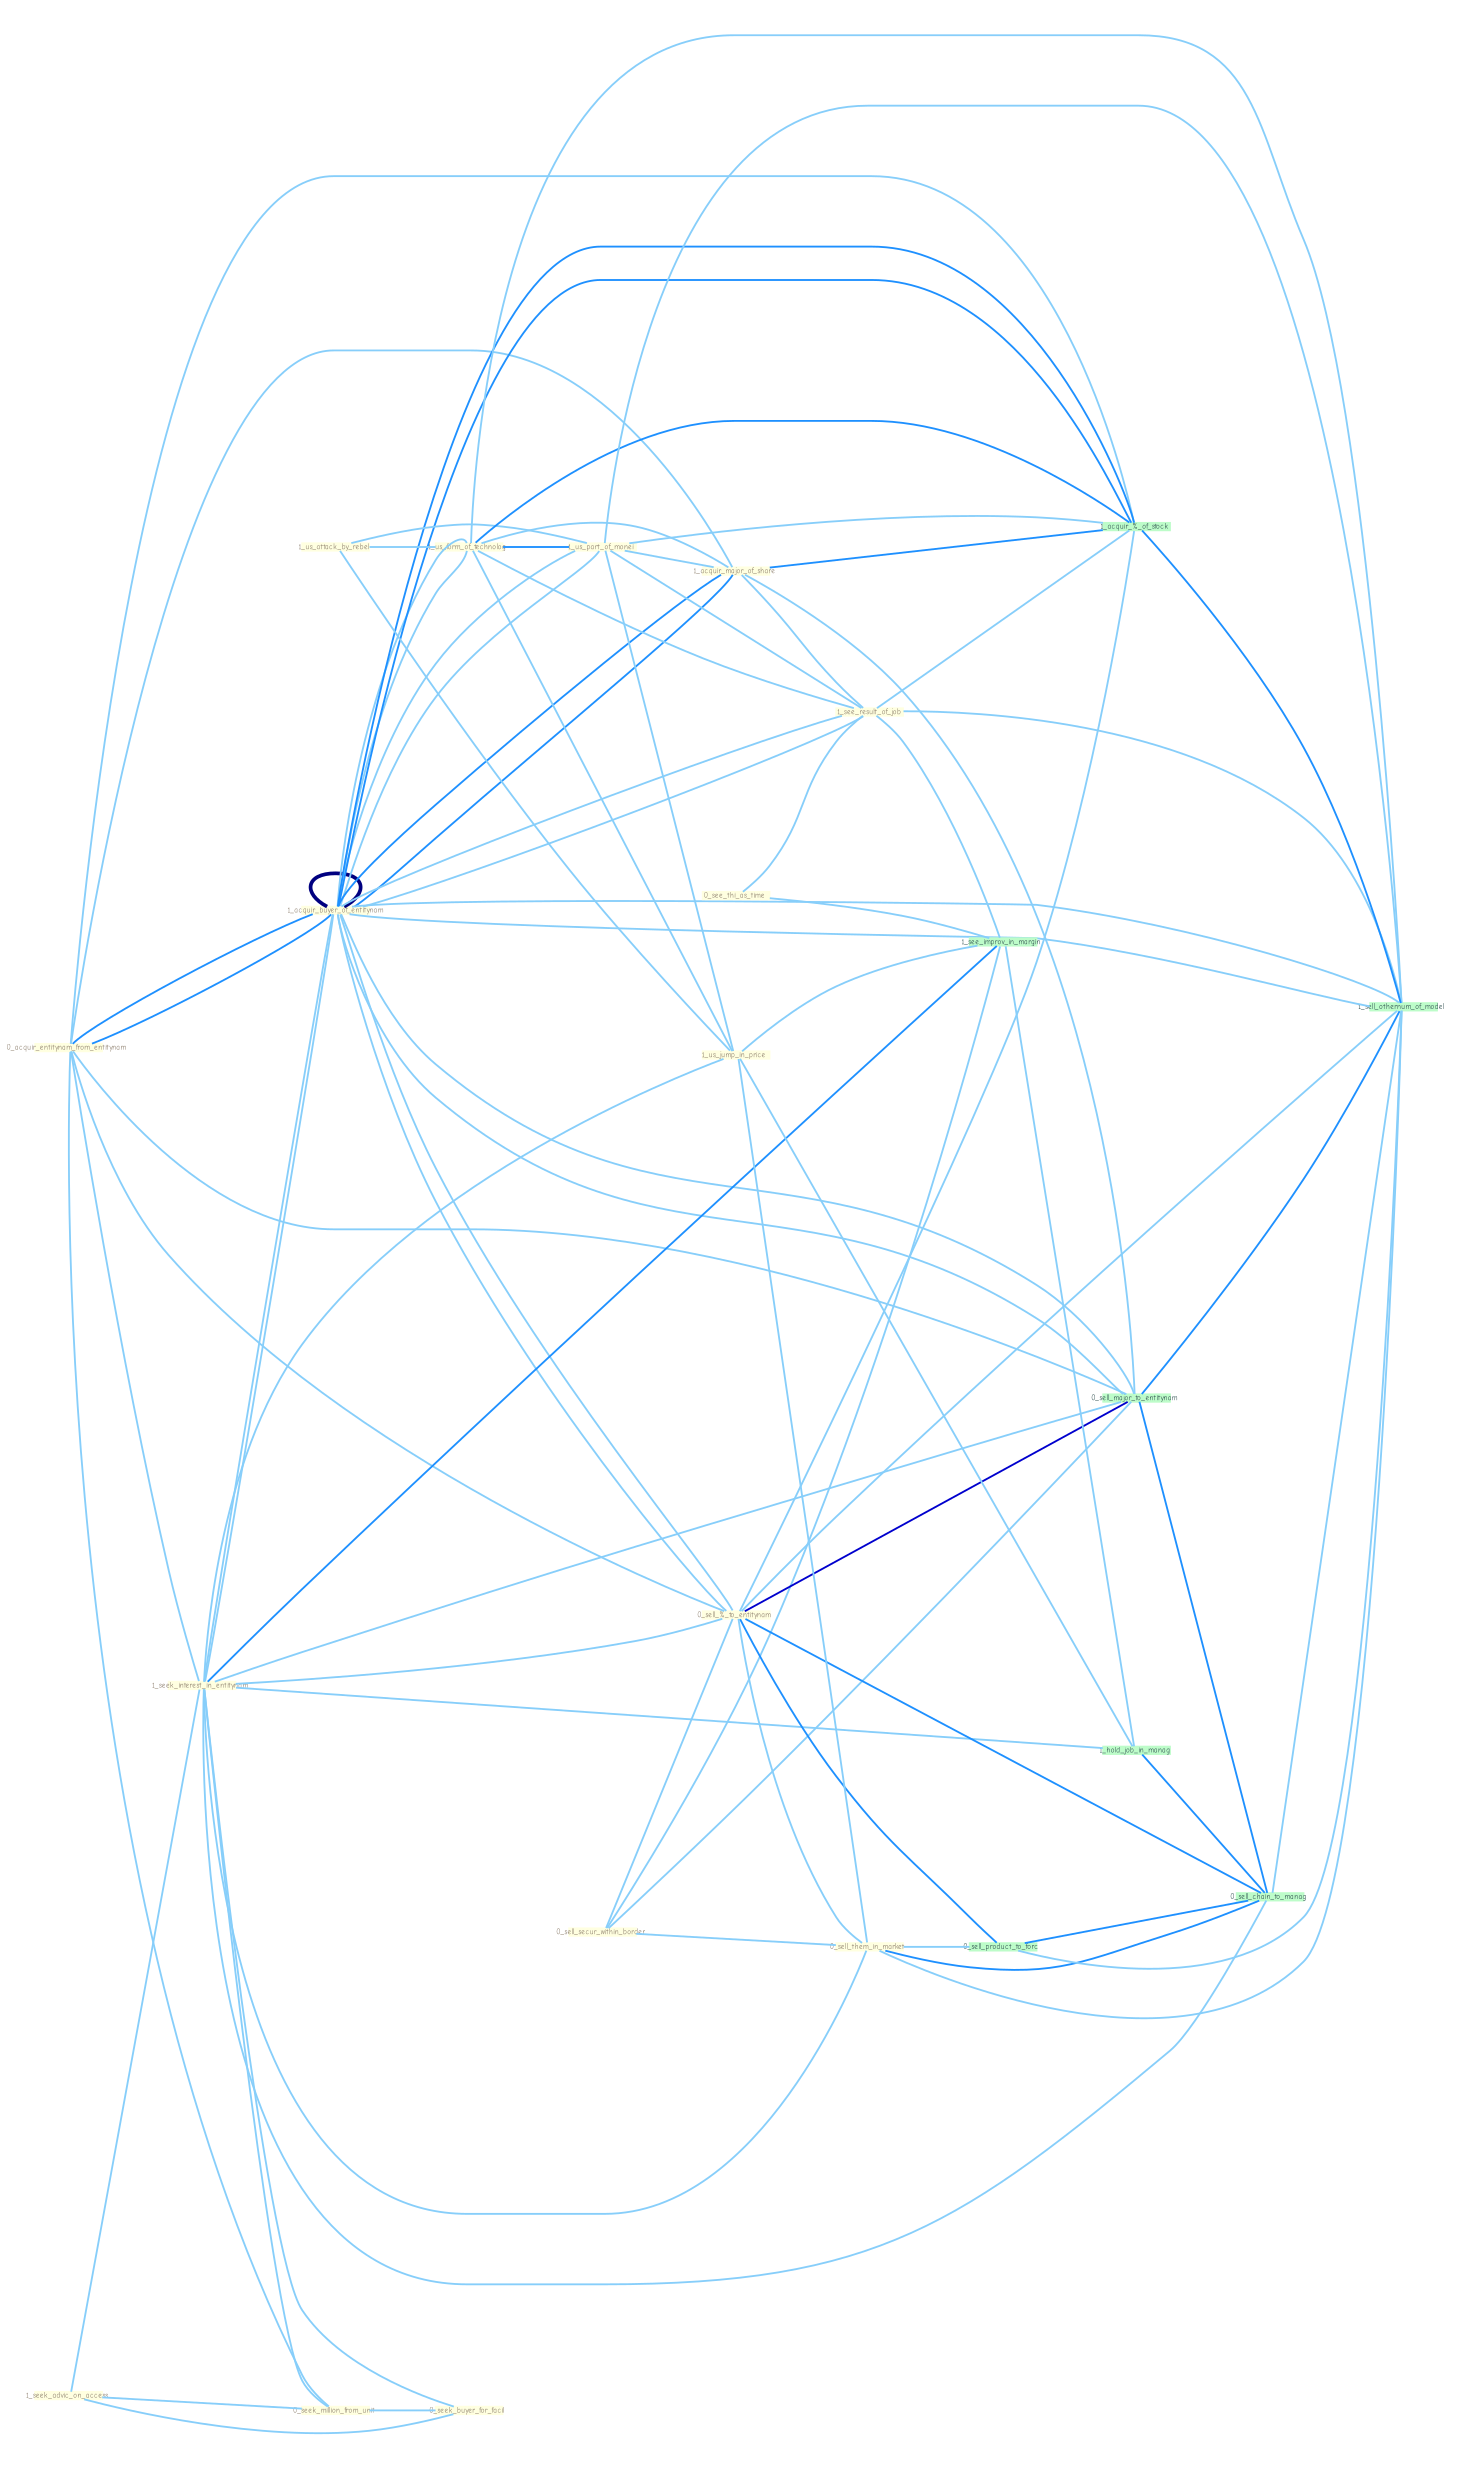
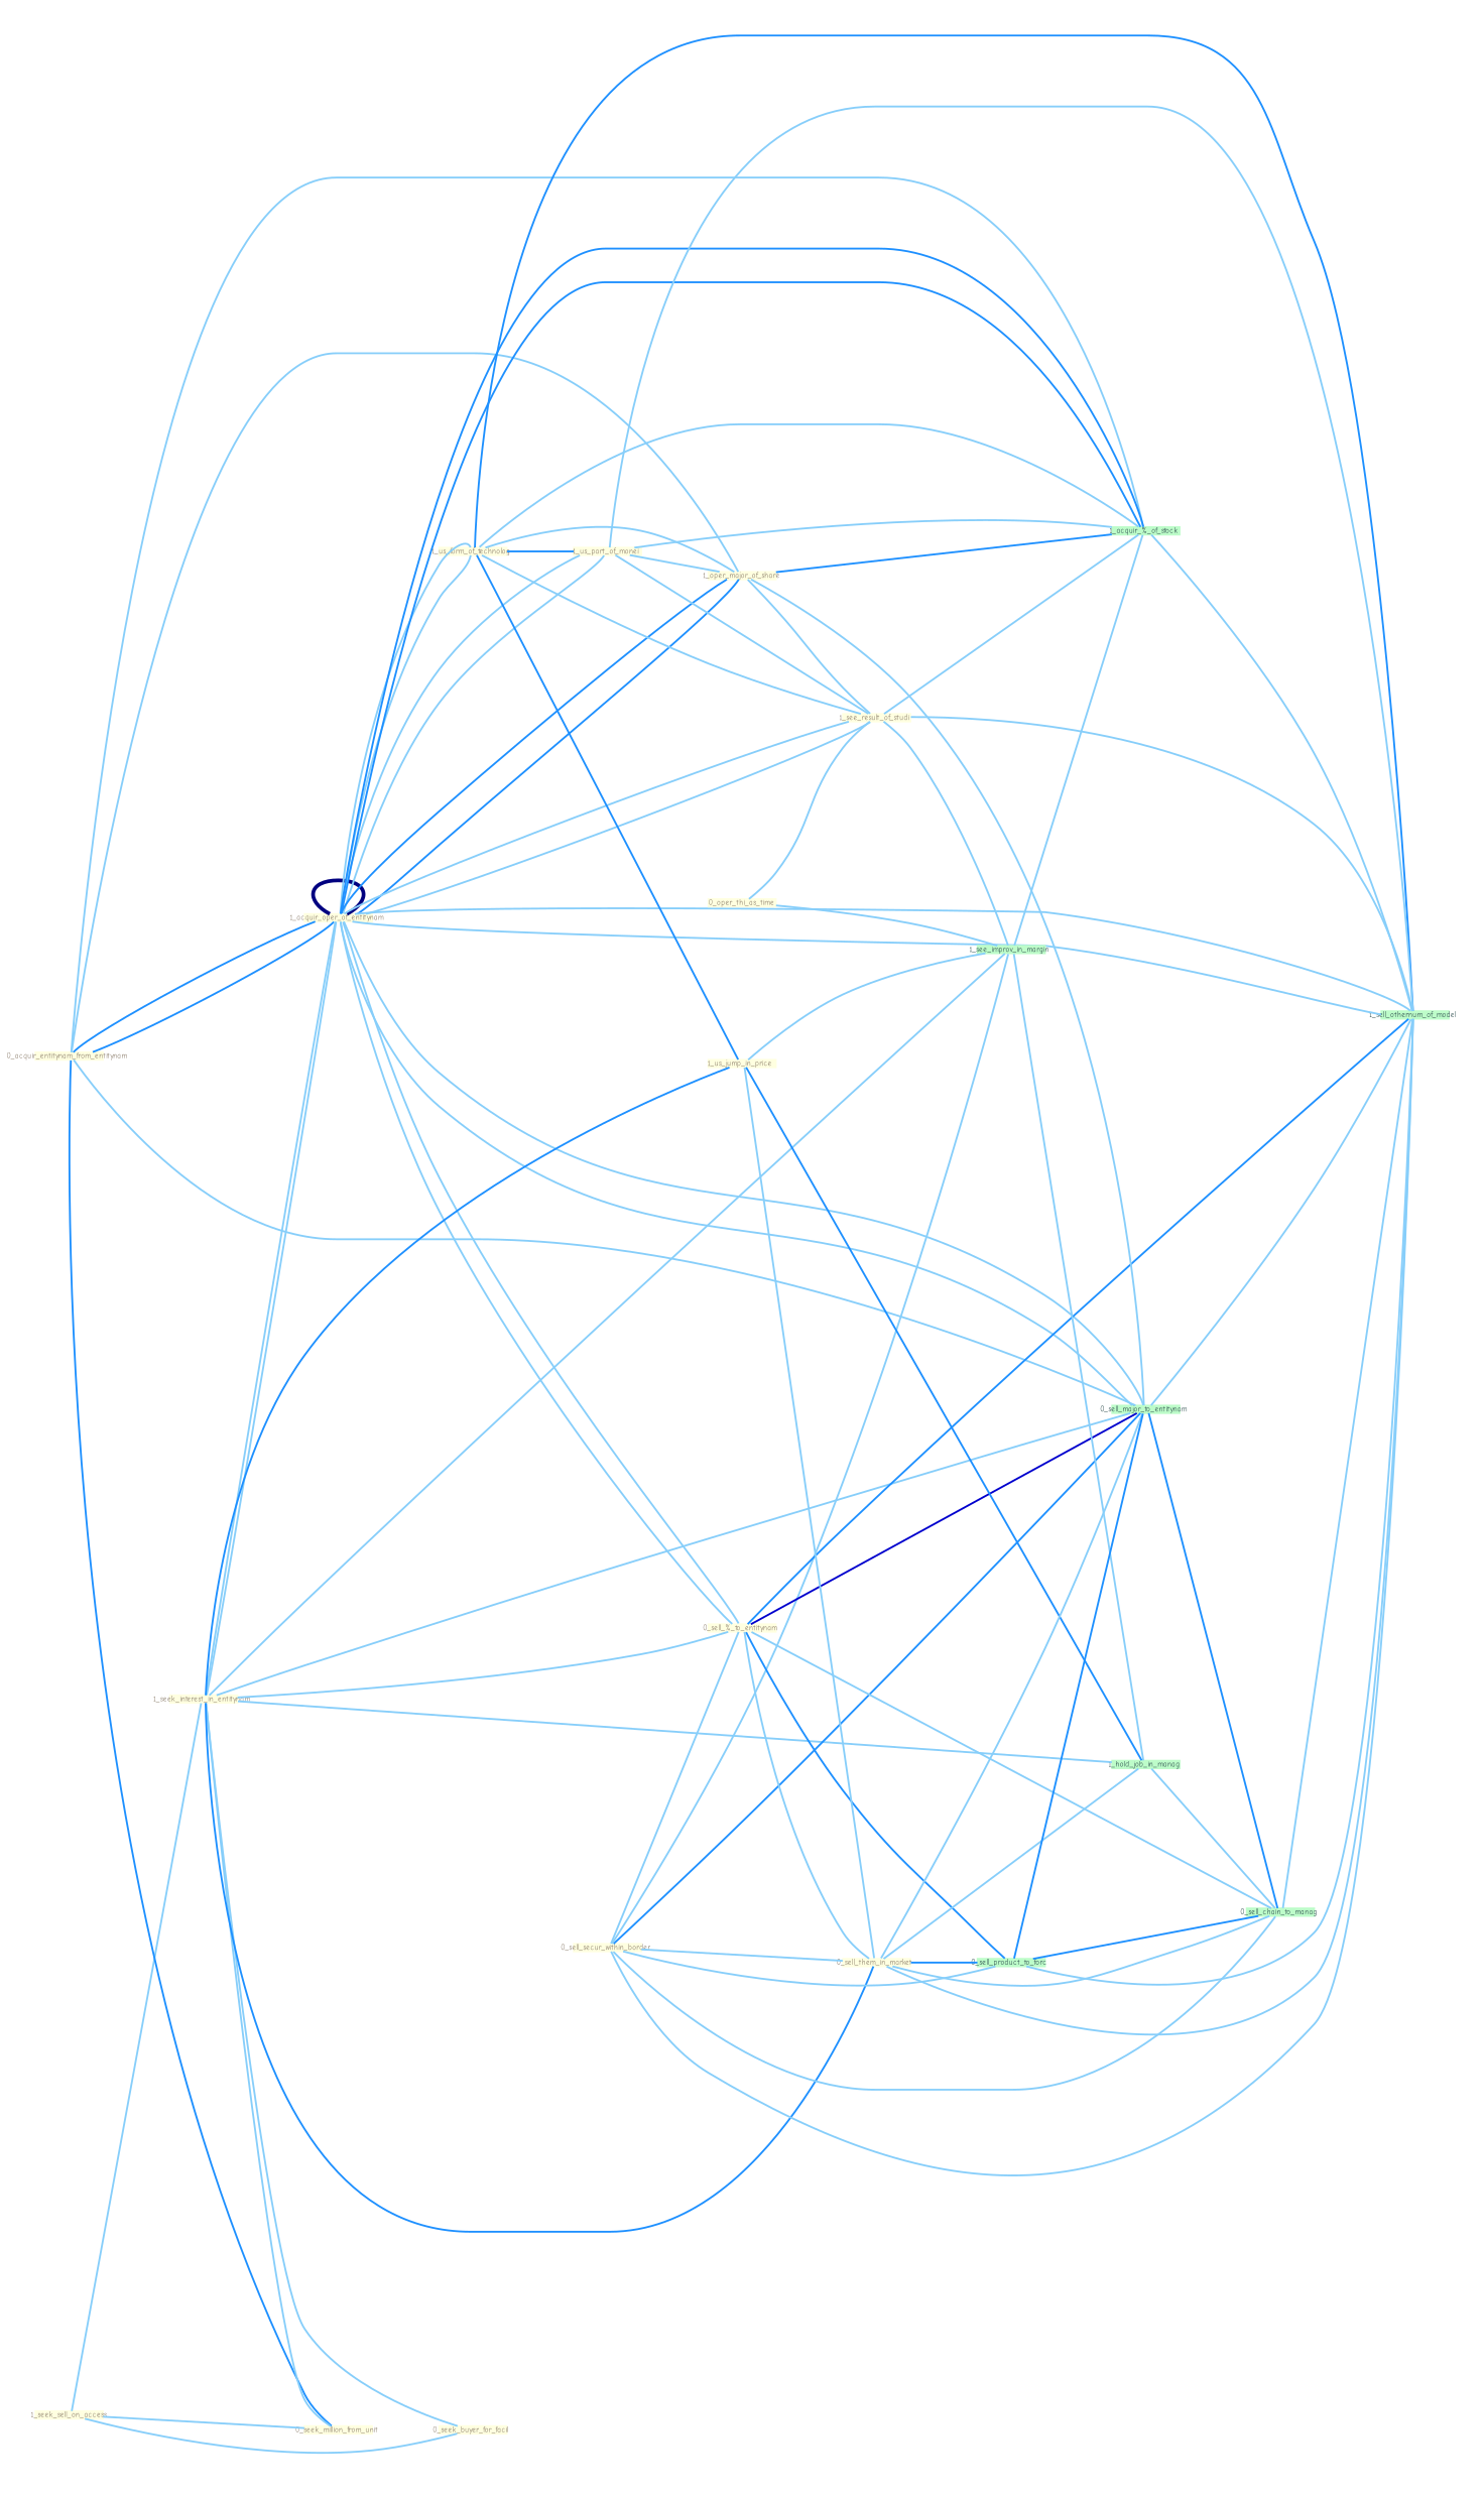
  graph {
    fontname="Comic Neue"
    rankdir=LR
    node [color="#ffffe0" fixedsize=true fontcolor="#8b7d6b" fontname="Comic Neue" fontsize=4 shape=polygon style=filled]
    edge [color="#87cefa" fontname="Comic Neue" w=1]
-   "1_seek_advic_on_access " [height=.06 width=.5]
+   "1_seek_advic_on_access " [height=.06 width=.5 label="1_seek_sell_on_access"]
    "0_acquir_entitynam_from_entitynam " [height=.06 width=.5]
-   "1_acquir_oper_of_entitynam " [height=.06 width=.5 label="1_acquir_buyer_of_entitynam"]
+   "1_acquir_oper_of_entitynam " [height=.06 width=.5]
    "1_seek_interest_in_entitynam " [height=.06 width=.5]
-   "0_see_thi_as_time " [height=.06 width=.5]
-   "1_us_attack_by_rebel " [height=.06 width=.5]
+   "0_see_thi_as_time " [height=.06 width=.5 label="0_oper_thi_as_time"]
    "0_sell_secur_within_border " [height=.06 width=.5]
    "1_us_form_of_technolog " [height=.06 width=.5]
    "1_us_part_of_monei " [height=.06 width=.5]
    "0_sell_%_to_entitynam " [height=.06 width=.5]
    "0_seek_million_from_unit " [height=.06 width=.5]
    "1_us_jump_in_price " [height=.06 width=.5]
-   "1_acquir_major_of_share " [height=.06 width=.5]
-   "1_see_result_of_studi " [height=.06 width=.5 label="1_see_result_of_job"]
+   "1_acquir_major_of_share " [height=.06 width=.5 label="1_oper_major_of_share"]
+   "1_see_result_of_studi " [height=.06 width=.5]
    "0_seek_buyer_for_facil " [height=.06 width=.5]
    "0_sell_them_in_market " [height=.06 width=.5]
    "1_acquir_%_of_stock " [color="#BDFCC9" fontcolor="#2f4f4f" height=.06 width=.5]
    "0_sell_major_to_entitynam " [color="#BDFCC9" fontcolor="#2f4f4f" height=.06 width=.5]
    "1_sell_othernum_of_model " [color="#BDFCC9" fontcolor="#2f4f4f" height=.06 width=.5]
    "1_see_improv_in_margin " [color="#BDFCC9" fontcolor="#2f4f4f" height=.06 width=.5]
    "1_hold_job_in_manag " [color="#BDFCC9" fontcolor="#2f4f4f" height=.06 width=.5]
    "0_sell_product_to_forc " [color="#BDFCC9" fontcolor="#2f4f4f" height=.06 width=.5]
    "0_sell_chain_to_manag " [color="#BDFCC9" fontcolor="#2f4f4f" height=.06 width=.5]
    subgraph sub_1 {
      "1_seek_advic_on_access "
      "0_acquir_entitynam_from_entitynam "
      "1_acquir_oper_of_entitynam "
      "1_seek_interest_in_entitynam "
      "0_see_thi_as_time "
-     "1_us_attack_by_rebel "
      "0_sell_secur_within_border "
      "1_us_form_of_technolog "
      "1_us_part_of_monei "
      "0_sell_%_to_entitynam "
      "0_seek_million_from_unit "
      "1_us_jump_in_price "
      "1_acquir_major_of_share "
      "1_see_result_of_studi "
      "0_seek_buyer_for_facil "
      "0_sell_them_in_market "
    }
    subgraph sub_2 {
    }
    "1_seek_advic_on_access " -- "1_seek_interest_in_entitynam "
    "1_seek_advic_on_access " -- "0_seek_million_from_unit "
    "1_seek_advic_on_access " -- "0_seek_buyer_for_facil "
    "0_acquir_entitynam_from_entitynam " -- "1_acquir_oper_of_entitynam " [color="#1e90ff" w=2]
    "0_acquir_entitynam_from_entitynam " -- "1_acquir_oper_of_entitynam " [color="#1e90ff" w=2]
-   "0_acquir_entitynam_from_entitynam " -- "1_seek_interest_in_entitynam "
-   "0_acquir_entitynam_from_entitynam " -- "0_sell_%_to_entitynam "
-   "0_acquir_entitynam_from_entitynam " -- "0_seek_million_from_unit "
+   "0_acquir_entitynam_from_entitynam " -- "0_seek_million_from_unit " [color="#1e90ff"]
    "0_acquir_entitynam_from_entitynam " -- "1_acquir_major_of_share "
    "0_acquir_entitynam_from_entitynam " -- "1_acquir_%_of_stock "
    "0_acquir_entitynam_from_entitynam " -- "0_sell_major_to_entitynam "
    "1_acquir_oper_of_entitynam " -- "1_acquir_oper_of_entitynam " [color="#000080" style=bold w=4]
    "1_acquir_oper_of_entitynam " -- "1_seek_interest_in_entitynam "
    "1_acquir_oper_of_entitynam " -- "1_us_form_of_technolog "
    "1_acquir_oper_of_entitynam " -- "1_us_form_of_technolog "
    "1_acquir_oper_of_entitynam " -- "1_us_part_of_monei "
    "1_acquir_oper_of_entitynam " -- "1_us_part_of_monei "
    "1_acquir_oper_of_entitynam " -- "0_sell_%_to_entitynam "
    "1_acquir_oper_of_entitynam " -- "0_sell_%_to_entitynam "
    "1_acquir_oper_of_entitynam " -- "1_acquir_major_of_share " [color="#1e90ff" w=2]
    "1_acquir_oper_of_entitynam " -- "1_acquir_major_of_share " [color="#1e90ff" w=2]
    "1_acquir_oper_of_entitynam " -- "1_see_result_of_studi "
    "1_acquir_oper_of_entitynam " -- "1_see_result_of_studi "
    "1_acquir_oper_of_entitynam " -- "1_acquir_%_of_stock " [color="#1e90ff" w=2]
    "1_acquir_oper_of_entitynam " -- "1_acquir_%_of_stock " [color="#1e90ff" w=2]
    "1_acquir_oper_of_entitynam " -- "0_sell_major_to_entitynam "
    "1_acquir_oper_of_entitynam " -- "0_sell_major_to_entitynam "
    "1_acquir_oper_of_entitynam " -- "1_sell_othernum_of_model "
    "1_acquir_oper_of_entitynam " -- "1_sell_othernum_of_model "
    "1_seek_interest_in_entitynam " -- "1_acquir_oper_of_entitynam "
    "1_seek_interest_in_entitynam " -- "0_sell_%_to_entitynam "
    "1_seek_interest_in_entitynam " -- "0_seek_million_from_unit "
-   "1_seek_interest_in_entitynam " -- "1_us_jump_in_price "
+   "1_seek_interest_in_entitynam " -- "1_us_jump_in_price " [color="#1e90ff"]
    "1_seek_interest_in_entitynam " -- "0_seek_buyer_for_facil "
-   "1_seek_interest_in_entitynam " -- "0_sell_them_in_market "
+   "1_seek_interest_in_entitynam " -- "0_sell_them_in_market " [color="#1e90ff"]
    "1_seek_interest_in_entitynam " -- "0_sell_major_to_entitynam "
-   "1_seek_interest_in_entitynam " -- "1_see_improv_in_margin " [color="#1e90ff"]
+   "1_seek_interest_in_entitynam " -- "1_see_improv_in_margin "
    "1_seek_interest_in_entitynam " -- "1_hold_job_in_manag "
    "0_see_thi_as_time " -- "1_see_result_of_studi "
    "0_see_thi_as_time " -- "1_see_improv_in_margin "
-   "1_us_attack_by_rebel " -- "1_us_form_of_technolog "
-   "1_us_attack_by_rebel " -- "1_us_part_of_monei "
-   "1_us_attack_by_rebel " -- "1_us_jump_in_price "
    "0_sell_secur_within_border " -- "0_sell_%_to_entitynam "
    "0_sell_secur_within_border " -- "0_sell_them_in_market "
-   "0_sell_secur_within_border " -- "0_sell_major_to_entitynam "
+   "0_sell_secur_within_border " -- "0_sell_major_to_entitynam " [color="#1e90ff"]
+   "0_sell_secur_within_border " -- "1_sell_othernum_of_model "
    "0_sell_secur_within_border " -- "1_see_improv_in_margin "
-   "1_seek_interest_in_entitynam " -- "0_sell_chain_to_manag "
+   "0_sell_secur_within_border " -- "0_sell_product_to_forc "
+   "0_sell_secur_within_border " -- "0_sell_chain_to_manag "
    "1_us_form_of_technolog " -- "1_us_part_of_monei " [color="#1e90ff" w=2]
-   "1_us_form_of_technolog " -- "1_us_jump_in_price "
+   "1_us_form_of_technolog " -- "1_us_jump_in_price " [color="#1e90ff"]
    "1_us_form_of_technolog " -- "1_acquir_major_of_share "
    "1_us_form_of_technolog " -- "1_see_result_of_studi "
-   "1_us_form_of_technolog " -- "1_acquir_%_of_stock " [color="#1e90ff"]
-   "1_us_form_of_technolog " -- "1_sell_othernum_of_model "
-   "1_us_part_of_monei " -- "1_us_jump_in_price "
+   "1_us_form_of_technolog " -- "1_acquir_%_of_stock "
+   "1_us_form_of_technolog " -- "1_sell_othernum_of_model " [color="#1e90ff"]
    "1_us_part_of_monei " -- "1_acquir_major_of_share "
    "1_us_part_of_monei " -- "1_see_result_of_studi "
    "1_us_part_of_monei " -- "1_acquir_%_of_stock "
    "1_us_part_of_monei " -- "1_sell_othernum_of_model "
    "0_sell_%_to_entitynam " -- "0_sell_them_in_market "
-   "0_sell_%_to_entitynam " -- "1_acquir_%_of_stock "
+   "1_see_improv_in_margin " -- "1_acquir_%_of_stock "
    "0_sell_%_to_entitynam " -- "0_sell_major_to_entitynam " [color="#0000cd" w=3]
-   "0_sell_%_to_entitynam " -- "1_sell_othernum_of_model "
+   "0_sell_%_to_entitynam " -- "1_sell_othernum_of_model " [color="#1e90ff"]
    "0_sell_%_to_entitynam " -- "0_sell_product_to_forc " [color="#1e90ff" w=2]
-   "0_sell_%_to_entitynam " -- "0_sell_chain_to_manag " [color="#1e90ff" w=2]
-   "0_seek_million_from_unit " -- "0_seek_buyer_for_facil "
+   "0_sell_%_to_entitynam " -- "0_sell_chain_to_manag " [w=2]
    "1_us_jump_in_price " -- "0_sell_them_in_market "
    "1_us_jump_in_price " -- "1_see_improv_in_margin "
-   "1_us_jump_in_price " -- "1_hold_job_in_manag "
+   "1_us_jump_in_price " -- "1_hold_job_in_manag " [color="#1e90ff"]
    "1_acquir_major_of_share " -- "1_see_result_of_studi "
    "1_acquir_major_of_share " -- "1_acquir_%_of_stock " [color="#1e90ff" w=2]
    "1_acquir_major_of_share " -- "0_sell_major_to_entitynam "
    "1_see_result_of_studi " -- "1_acquir_%_of_stock "
    "1_see_result_of_studi " -- "1_sell_othernum_of_model "
    "1_see_result_of_studi " -- "1_see_improv_in_margin "
+   "0_sell_them_in_market " -- "0_sell_major_to_entitynam "
    "0_sell_them_in_market " -- "1_sell_othernum_of_model "
-   "0_sell_them_in_market " -- "0_sell_product_to_forc "
-   "0_sell_them_in_market " -- "0_sell_chain_to_manag " [color="#1e90ff"]
-   "1_acquir_%_of_stock " -- "1_sell_othernum_of_model " [color="#1e90ff"]
-   "0_sell_major_to_entitynam " -- "1_sell_othernum_of_model " [color="#1e90ff"]
+   "0_sell_them_in_market " -- "1_hold_job_in_manag "
+   "0_sell_them_in_market " -- "0_sell_product_to_forc " [color="#1e90ff"]
+   "0_sell_them_in_market " -- "0_sell_chain_to_manag "
+   "1_acquir_%_of_stock " -- "1_sell_othernum_of_model "
+   "0_sell_major_to_entitynam " -- "1_sell_othernum_of_model "
    "0_sell_major_to_entitynam " -- "0_sell_chain_to_manag " [color="#1e90ff" w=2]
    "1_see_improv_in_margin " -- "1_hold_job_in_manag "
-   "1_hold_job_in_manag " -- "0_sell_chain_to_manag " [color="#1e90ff"]
+   "1_hold_job_in_manag " -- "0_sell_chain_to_manag "
+   "0_sell_product_to_forc " -- "0_sell_major_to_entitynam " [color="#1e90ff" w=2]
    "0_sell_product_to_forc " -- "1_sell_othernum_of_model "
    "0_sell_product_to_forc " -- "0_sell_chain_to_manag " [color="#1e90ff" w=2]
    "0_sell_chain_to_manag " -- "1_sell_othernum_of_model "
  }
